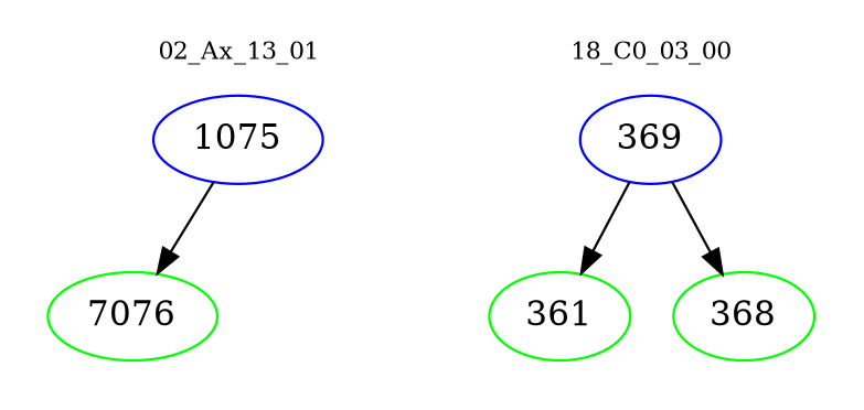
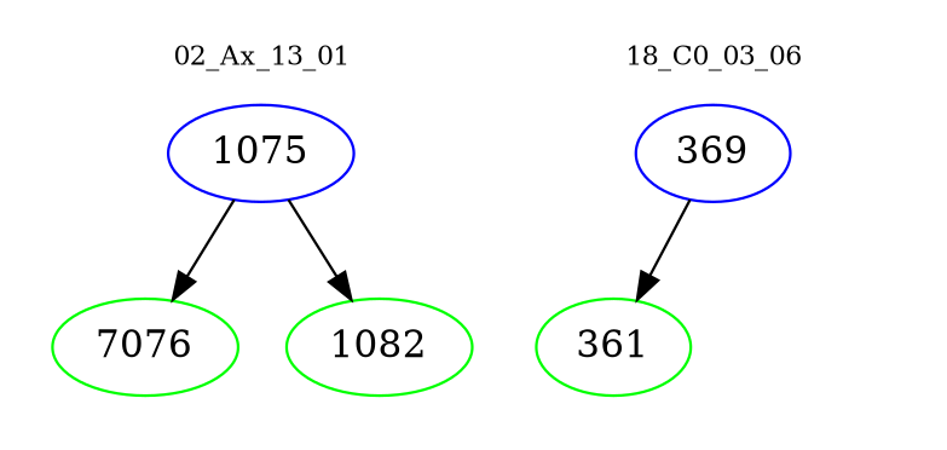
  digraph {
    node [color=green]
    edge [color=black]
    n1 [color=blue label=1075]
    n2 [label=7076]
+   n3 [label=1082]
    n4 [color=blue label=369]
    n5 [label=361]
-   n6 [label=368]
    subgraph cluster_1 {
      color=white
      fontsize=10
      label="02_Ax_13_01"
      n1
      n2
+     n3
    }
    subgraph cluster_2 {
      color=white
      fontsize=10
-     label="18_C0_03_00"
+     label="18_C0_03_06"
      n4
      n5
-     n6
    }
    n1 -> n2
+   n1 -> n3
    n4 -> n5
-   n4 -> n6
  }
